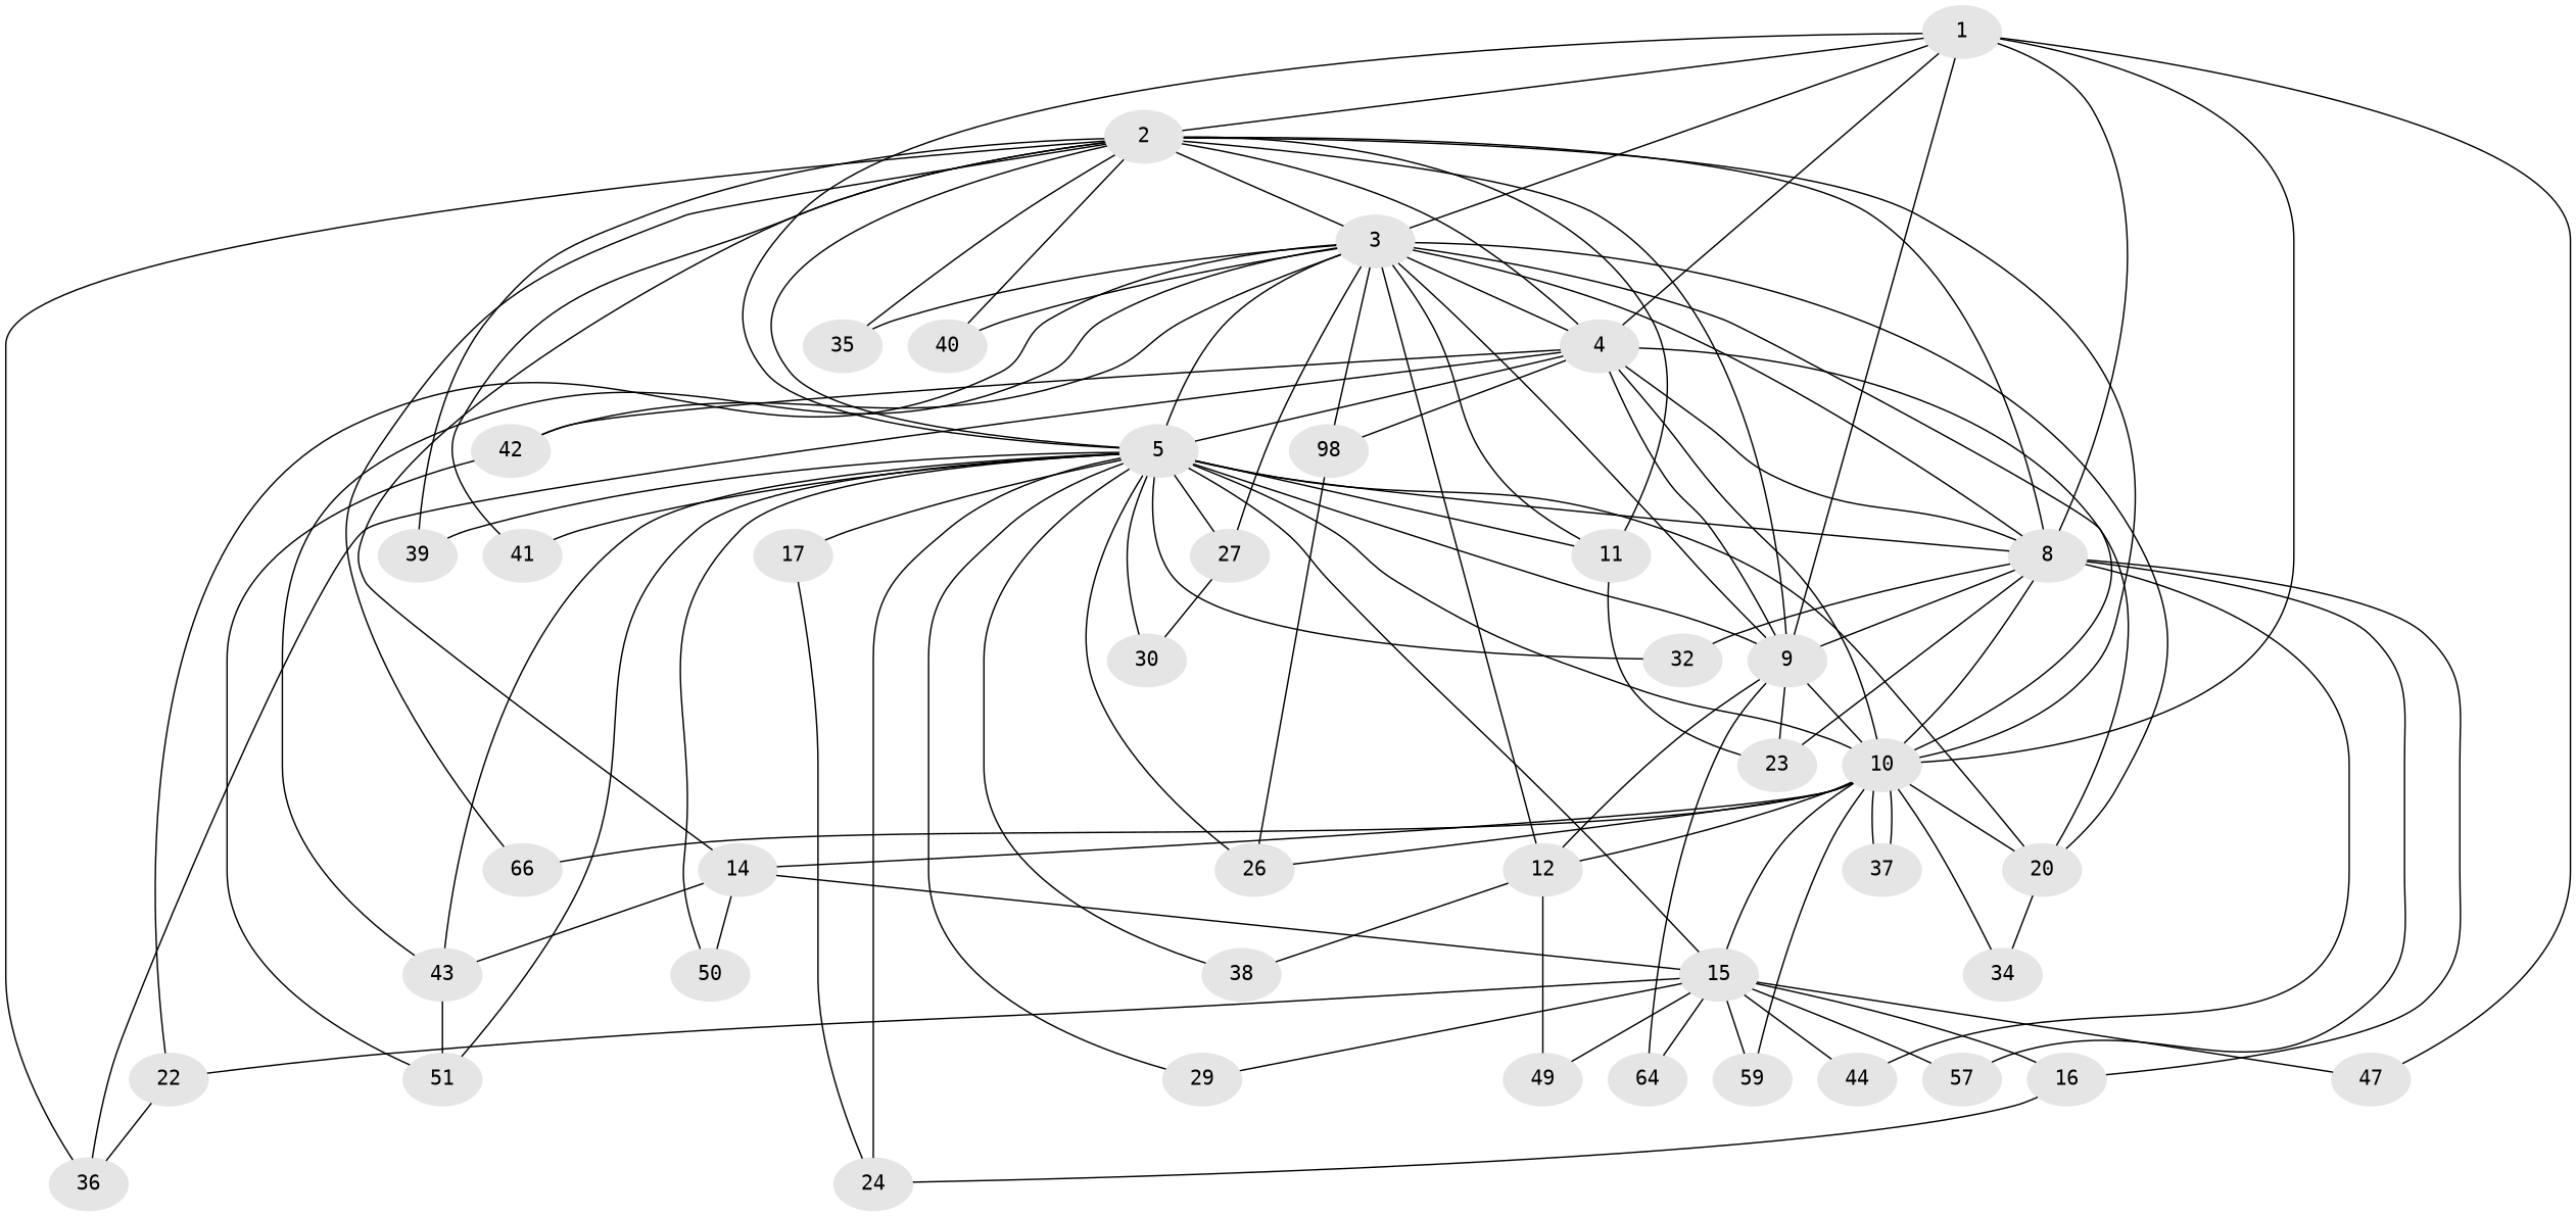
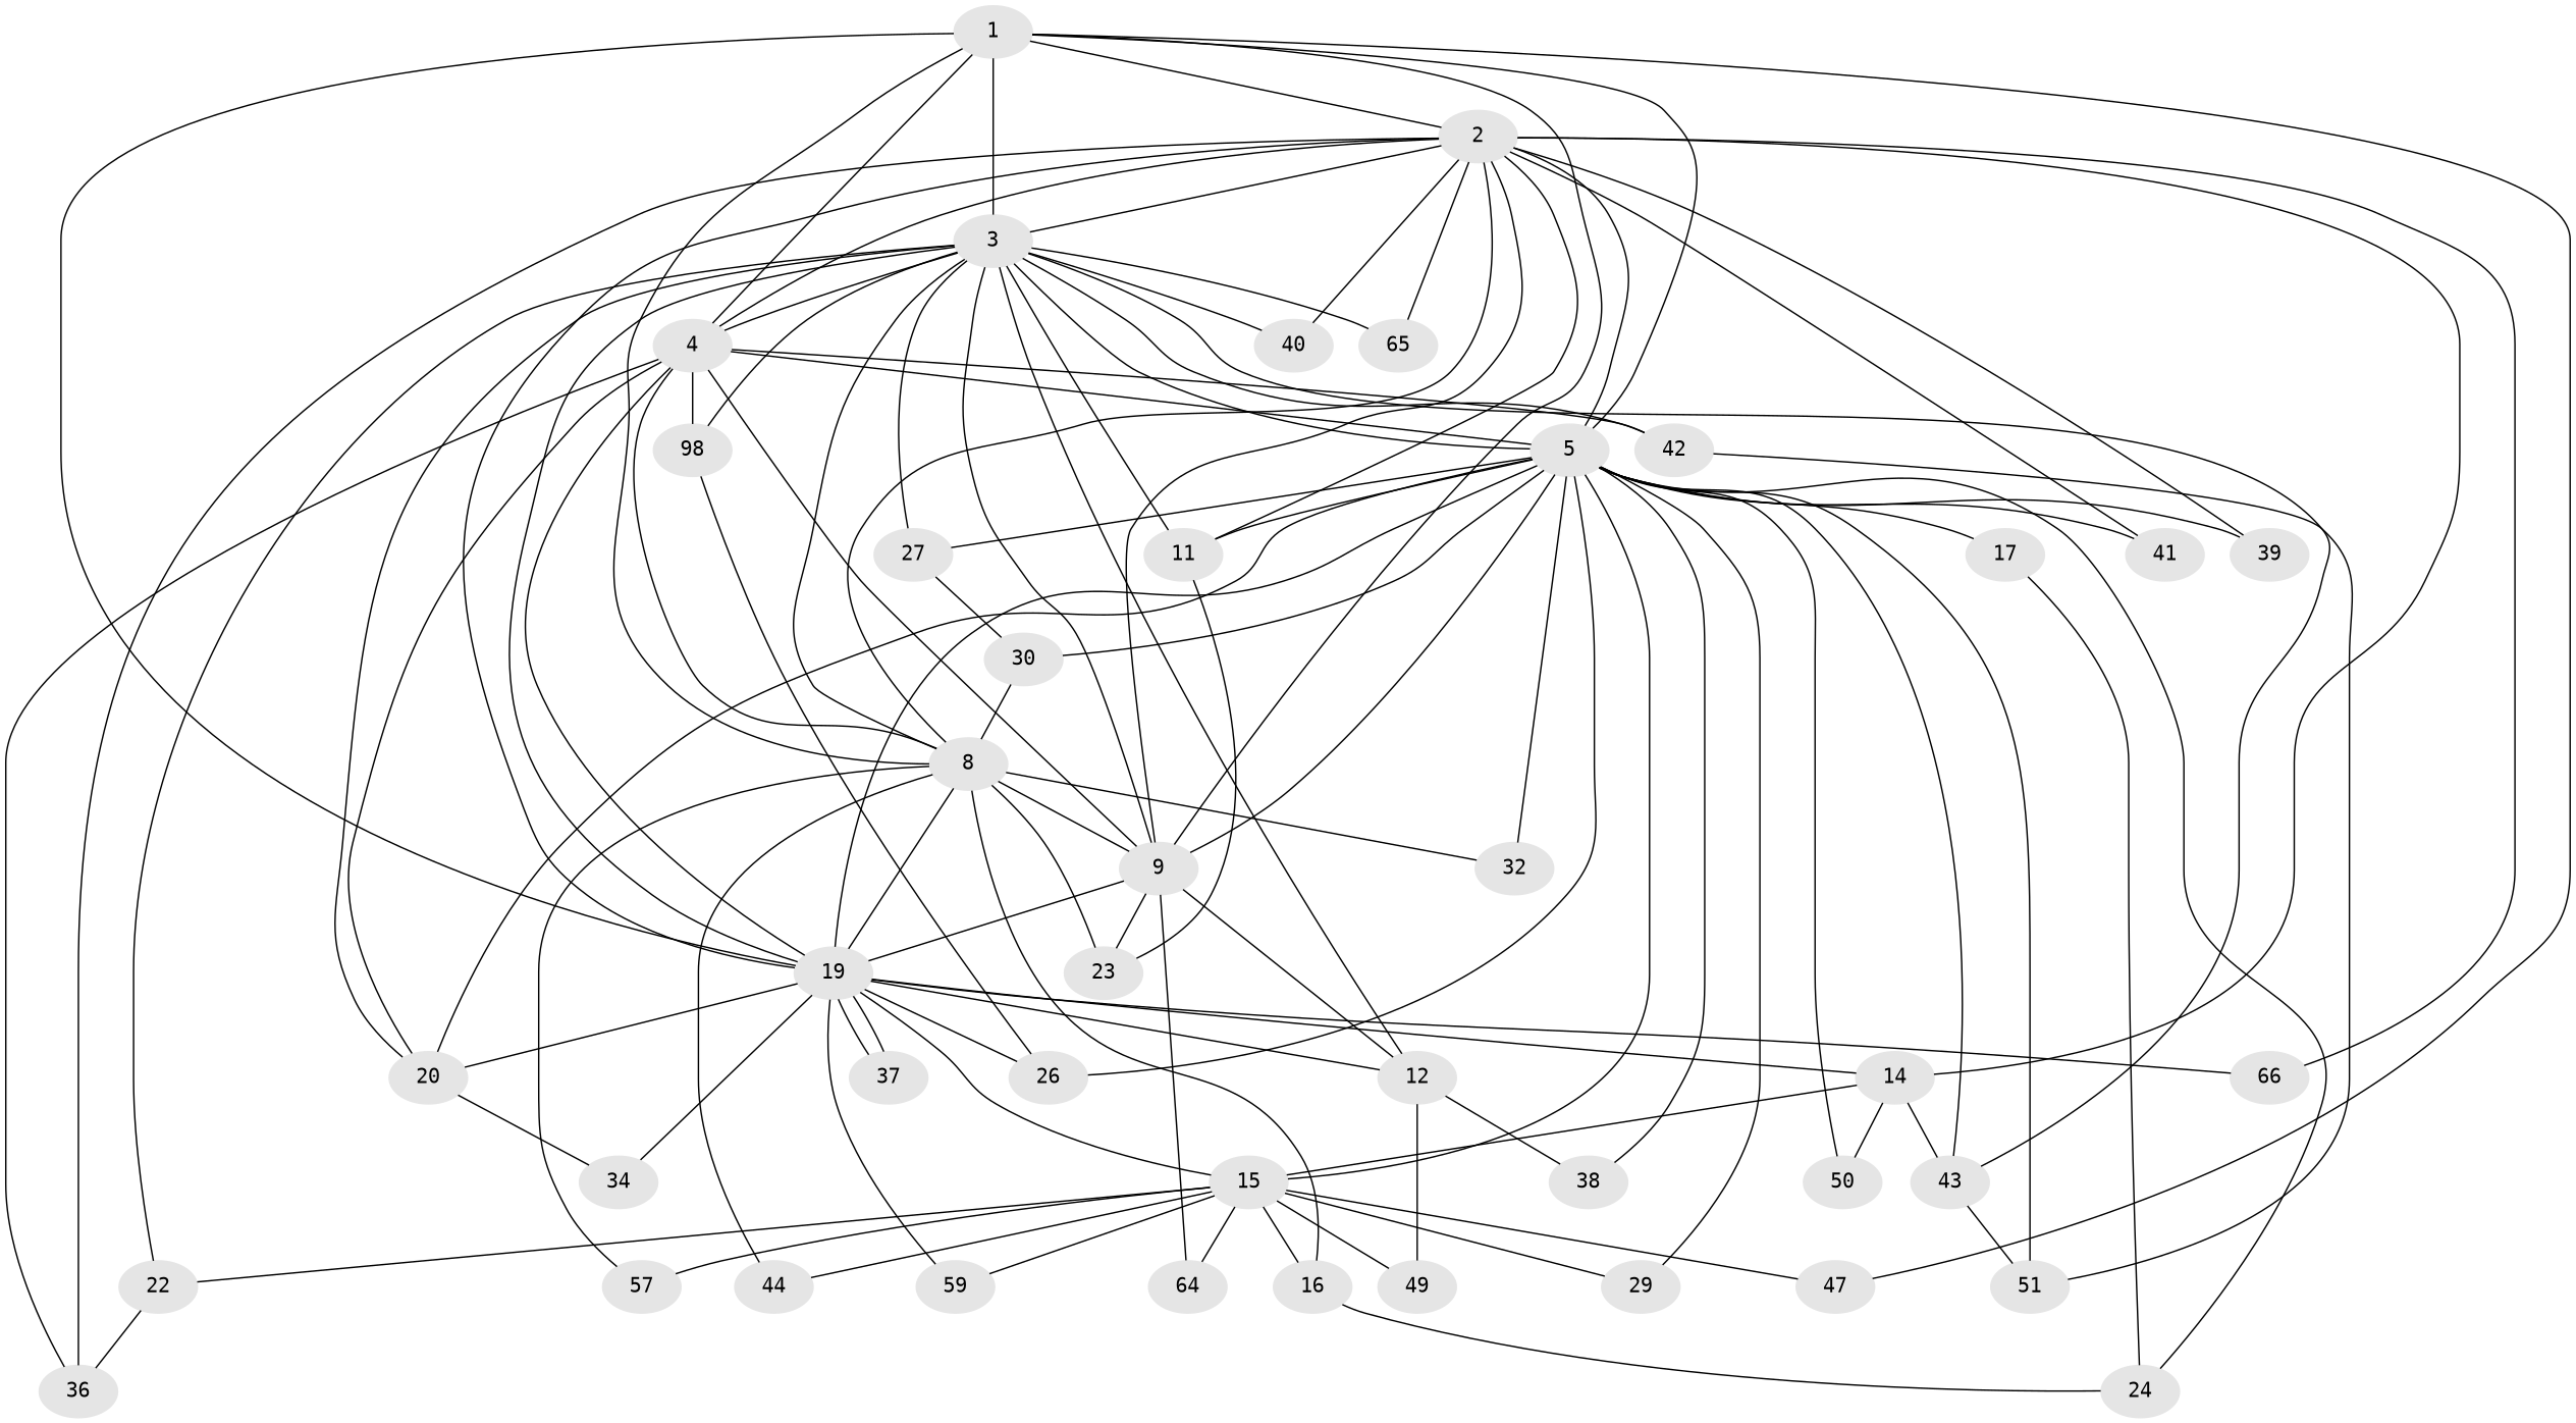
  graph {
    fontname="DejaVu Sans Mono"
    node [color=gray90 fontname="DejaVu Sans Mono" style=filled]
    edge [fontname="DejaVu Sans Mono"]
    1 [super="+45"]
    2 [super="+13"]
    3 [super="+6"]
    4 [super="+33"]
    5 [super="+7"]
    8 [super="+52"]
    9
-   10 [super="+28"]
+   10 [super="+28" label=19]
    47
    11 [super="+48"]
    14
-   35
+   35 [label=65]
    36 [super="+58"]
    39
    40
    41
    n17 [label=66]
    12 [super="+19"]
    n19 [label=98 super="+31"]
    20 [super="+21"]
    22
    27 [super="+54"]
    42
    43 [super="+61"]
    15 [super="+25"]
    17
    24 [super="+55"]
    26
    29
    30
    32
    38
    50
    51 [super="+60"]
    16
    23 [super="+62"]
    44
    57
    64
    34
    37
    59
    49
    1 -- 2
    1 -- 3 [weight=2]
    1 -- 4 [weight=2]
    1 -- 5 [weight=2]
    1 -- 8
    1 -- 9
    1 -- 10
    1 -- 47
    2 -- 3 [weight=2]
    2 -- 4
    2 -- 5 [weight=2]
    2 -- 8 [weight=2]
    2 -- 9
    2 -- 10
    2 -- 11
    2 -- 14
    2 -- 35
    2 -- 36
    2 -- 39
    2 -- 40
    2 -- 41
    2 -- n17
    3 -- 4 [weight=2]
    3 -- 5 [weight=4]
    3 -- 8 [weight=2]
    3 -- 9 [weight=2]
    3 -- 10 [weight=2]
    3 -- 11
    3 -- 35
    3 -- 40
    3 -- 12
    3 -- n19
    3 -- 20
    3 -- 22
    3 -- 27
    3 -- 42
    3 -- 43
    4 -- 5 [weight=2]
    4 -- 8
    4 -- 9
    4 -- 10
    4 -- 36
    4 -- n19
    4 -- 20
    4 -- 42
-   5 -- 8 [weight=2]
+   30 -- 8 [weight=2]
    5 -- 9 [weight=2]
    5 -- 10 [weight=3]
    5 -- 11
    5 -- 39
    5 -- 41
    5 -- 20
    5 -- 27
    5 -- 43
    5 -- 15
    5 -- 17 [weight=2]
    5 -- 24
    5 -- 26
    5 -- 29
    5 -- 30
    5 -- 32
    5 -- 38
    5 -- 50
    5 -- 51
    8 -- 9
    8 -- 10 [weight=2]
    8 -- 32
    8 -- 16
    8 -- 23
    8 -- 44
    8 -- 57
    9 -- 10
    9 -- 12
    9 -- 23
    9 -- 64
    10 -- 14
    10 -- n17
    10 -- 12
    10 -- 20
    10 -- 15
    10 -- 26
    10 -- 34
    10 -- 37
    10 -- 37
    10 -- 59
    11 -- 23
    14 -- 43
    14 -- 15
    14 -- 50
    12 -- 38
    12 -- 49
    n19 -- 26
    20 -- 34
    22 -- 36
    27 -- 30
    42 -- 51
    43 -- 51
    15 -- 47
    15 -- 22
    15 -- 29
    15 -- 16
    15 -- 44
    15 -- 57
    15 -- 64
    15 -- 59
    15 -- 49
    17 -- 24
    16 -- 24
  }
